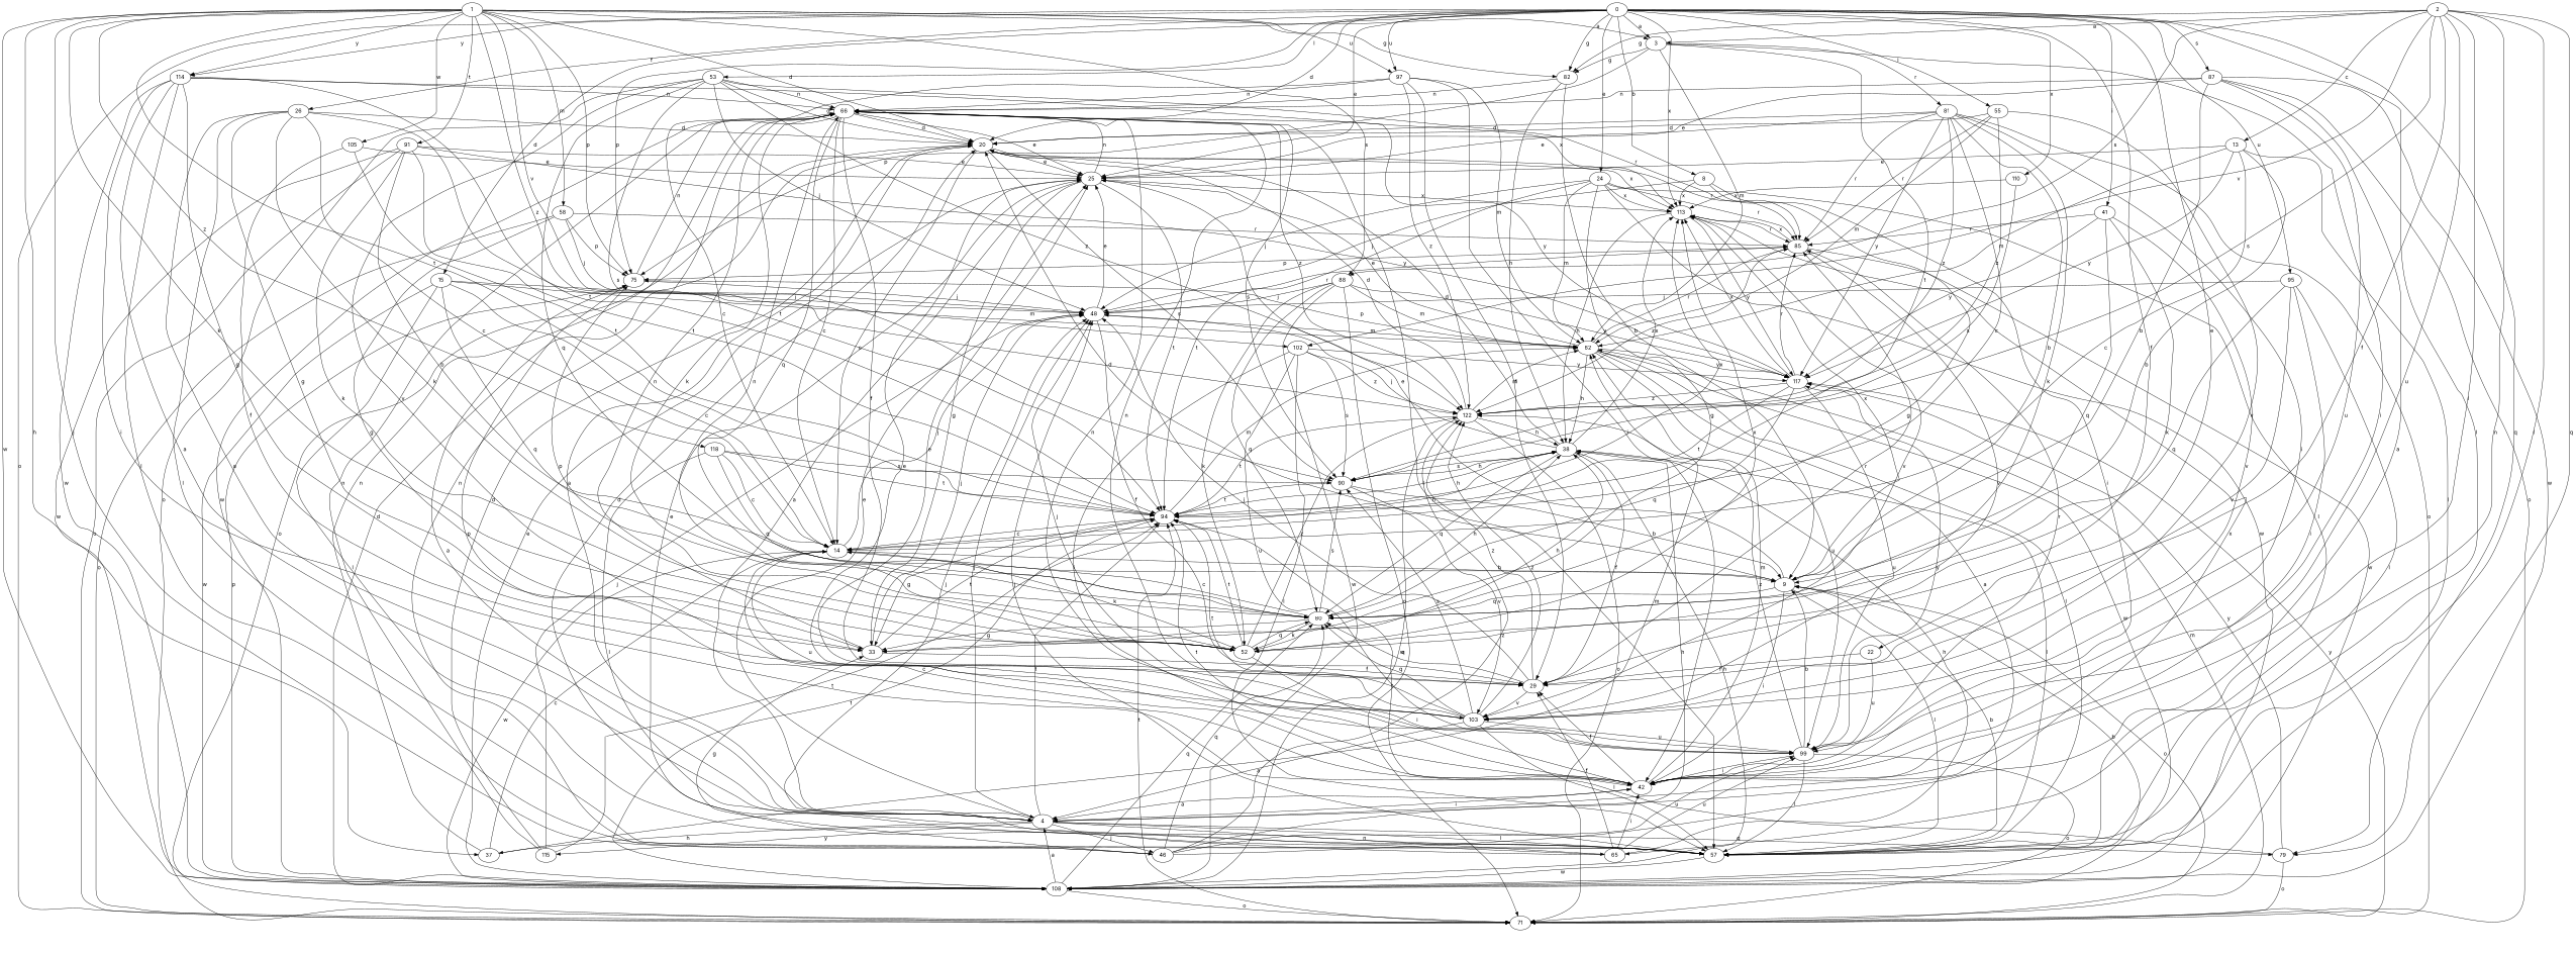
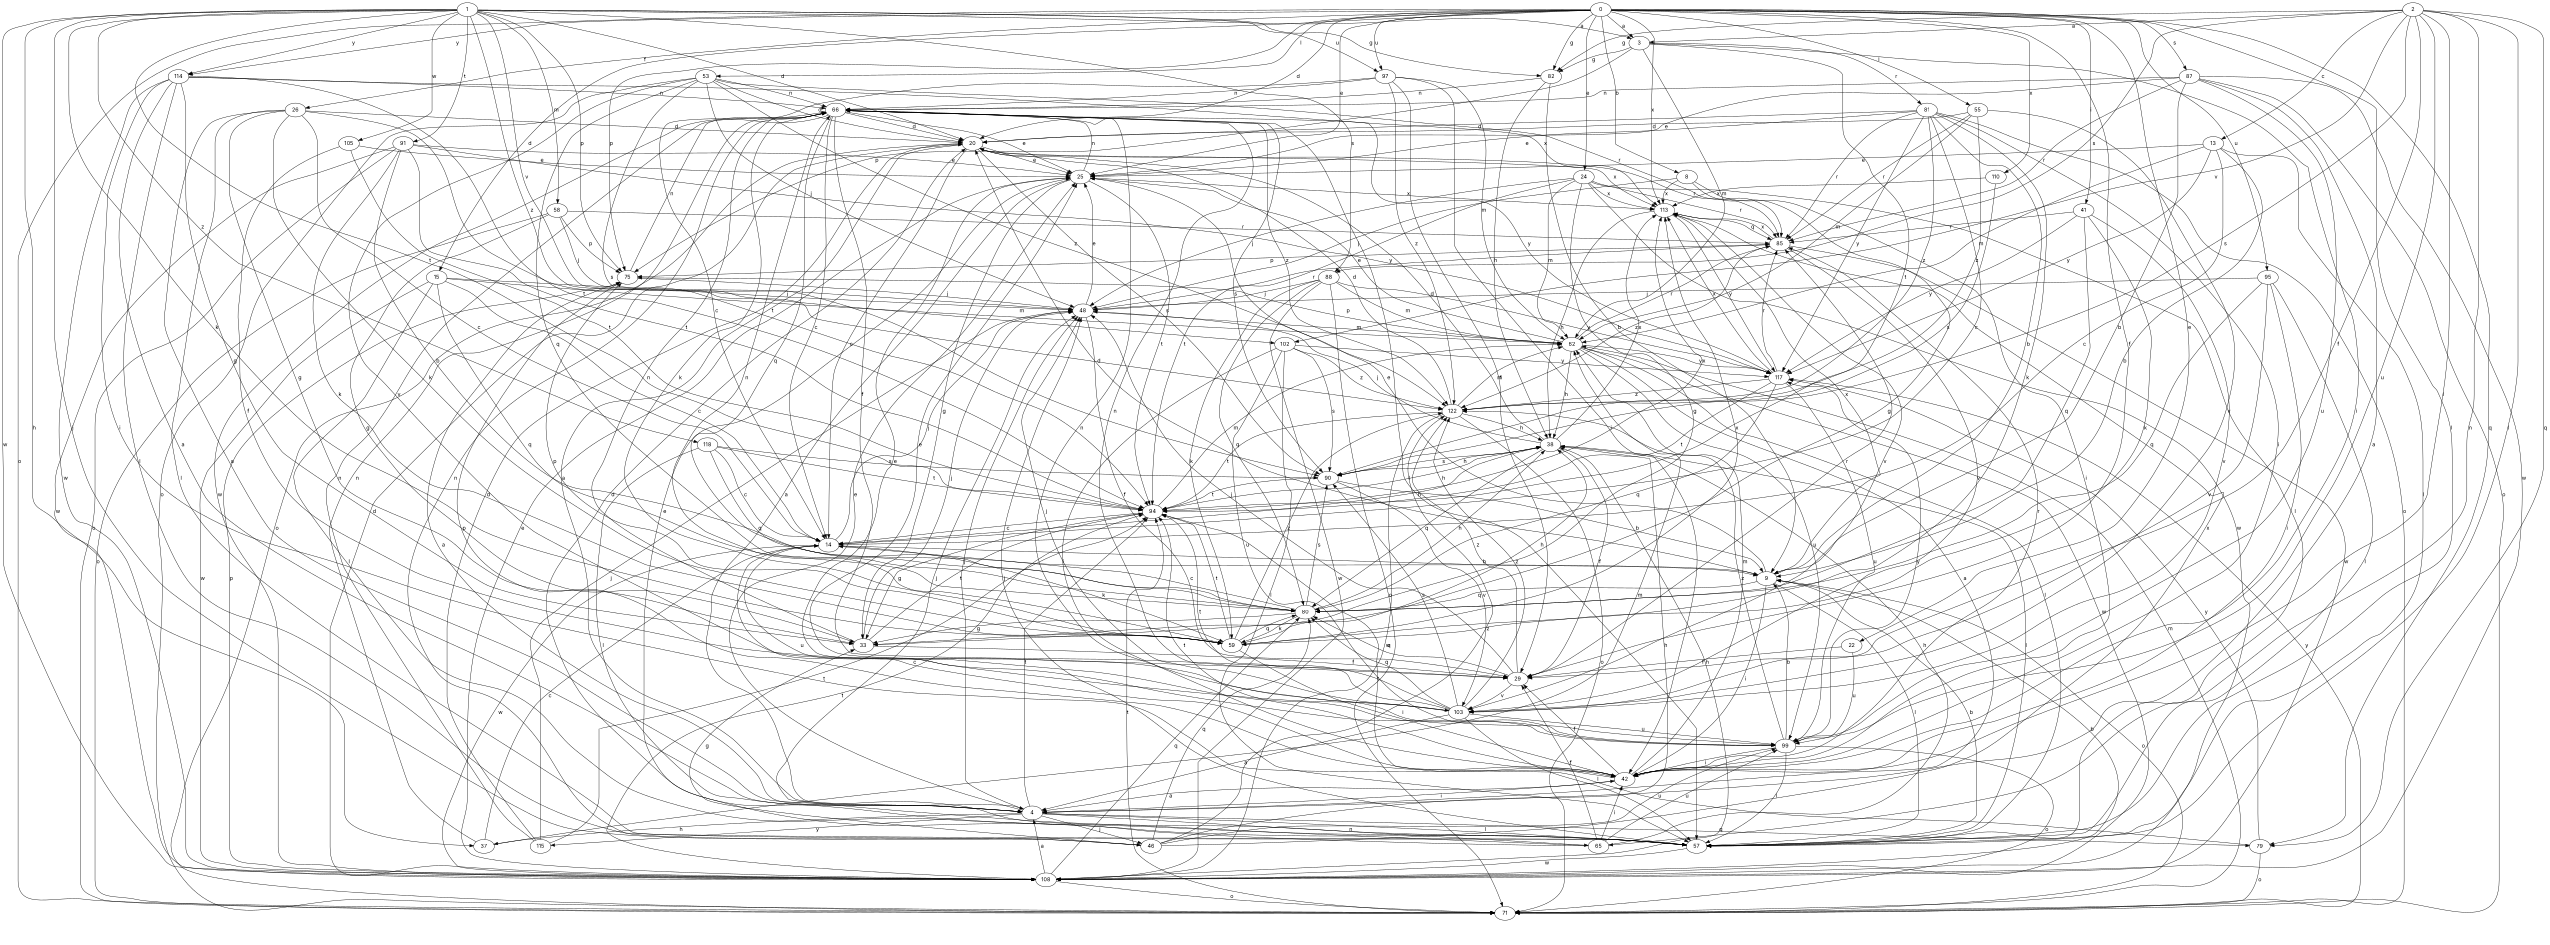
  strict digraph {
    fontname=Inter
    node [fontname=Inter]
    edge [fontname=Inter]
    0
    3
    8
    15
    20
    22
    24
    25
    26
    29
    n11 [label=82]
    41
    53
    55
    57
    71
    75
    79
    87
    95
    97
    110
    113
    114
    94
    42
    62
    81
    48
    33
    108
    80
    14
    90
    4
    85
    99
    66
-   52
+   52 [label=59]
    122
    103
    9
    38
    117
    1
    37
    46
    58
    88
    91
    102
    105
    118
    2
    13
    65
    115
    0 -> 3 [label=a]
    0 -> 8 [label=b]
    0 -> 15 [label=d]
    0 -> 20 [label=d]
    0 -> 22 [label=e]
    0 -> 24 [label=e]
    0 -> 25 [label=e]
    0 -> 26 [label=f]
    0 -> 29 [label=f]
    0 -> n11 [label=g]
    0 -> 41 [label=i]
    0 -> 53 [label=l]
    0 -> 55 [label=l]
    0 -> 57 [label=l]
    0 -> 71 [label=o]
    0 -> 75 [label=p]
    0 -> 79 [label=q]
    0 -> 87 [label=s]
    0 -> 95 [label=u]
    0 -> 97 [label=u]
    0 -> 110 [label=x]
    0 -> 113 [label=x]
    0 -> 114 [label=y]
    3 -> n11 [label=g]
    3 -> 75 [label=p]
    3 -> 94 [label=t]
    3 -> 42 [label=i]
    3 -> 62 [label=m]
    3 -> 81 [label=r]
    8 -> 113 [label=x]
    8 -> 42 [label=i]
    8 -> 48 [label=j]
    8 -> 33 [label=g]
    15 -> 57 [label=l]
    15 -> 62 [label=m]
    15 -> 48 [label=j]
    15 -> 108 [label=w]
    15 -> 80 [label=q]
    15 -> 14 [label=c]
    20 -> 25 [label=e]
    20 -> 71 [label=o]
    20 -> 113 [label=x]
    20 -> 14 [label=c]
    20 -> 90 [label=s]
    20 -> 4 [label=a]
    20 -> 85 [label=r]
    22 -> 29 [label=f]
    22 -> 99 [label=u]
    24 -> 57 [label=l]
    24 -> 113 [label=x]
    24 -> 94 [label=t]
    24 -> 62 [label=m]
    24 -> 48 [label=j]
    24 -> 33 [label=g]
    24 -> 108 [label=w]
    24 -> 85 [label=r]
    25 -> 113 [label=x]
    25 -> 94 [label=t]
    25 -> 33 [label=g]
    25 -> 4 [label=a]
    25 -> 66 [label=n]
    26 -> 20 [label=d]
    26 -> 57 [label=l]
    26 -> 94 [label=t]
    26 -> 33 [label=g]
    26 -> 14 [label=c]
    26 -> 4 [label=a]
    26 -> 52 [label=k]
    29 -> 48 [label=j]
    29 -> 80 [label=q]
    29 -> 85 [label=r]
    29 -> 122 [label=z]
    29 -> 103 [label=v]
    n11 -> 66 [label=n]
    n11 -> 9 [label=b]
    n11 -> 38 [label=h]
    41 -> 80 [label=q]
    41 -> 85 [label=r]
    41 -> 52 [label=k]
    41 -> 103 [label=v]
    41 -> 117 [label=y]
    53 -> 20 [label=d]
    53 -> 71 [label=o]
    53 -> 48 [label=j]
    53 -> 80 [label=q]
    53 -> 90 [label=s]
    53 -> 85 [label=r]
    53 -> 66 [label=n]
    53 -> 122 [label=z]
    53 -> 103 [label=v]
    55 -> 20 [label=d]
    55 -> 62 [label=m]
    55 -> 85 [label=r]
    55 -> 122 [label=z]
    55 -> 103 [label=v]
    57 -> 20 [label=d]
    57 -> 48 [label=j]
    57 -> 108 [label=w]
    57 -> 9 [label=b]
    71 -> 94 [label=t]
    71 -> 62 [label=m]
    71 -> 117 [label=y]
    75 -> 48 [label=j]
    75 -> 4 [label=a]
    75 -> 66 [label=n]
    79 -> 71 [label=o]
    79 -> 94 [label=t]
    79 -> 117 [label=y]
    87 -> 25 [label=e]
    87 -> 71 [label=o]
    87 -> 108 [label=w]
    87 -> 4 [label=a]
+   87 -> 85 [label=r]
    87 -> 99 [label=u]
    87 -> 66 [label=n]
    87 -> 9 [label=b]
    95 -> 57 [label=l]
    95 -> 42 [label=i]
    95 -> 48 [label=j]
    95 -> 80 [label=q]
    95 -> 103 [label=v]
    97 -> 29 [label=f]
    97 -> 42 [label=i]
    97 -> 62 [label=m]
    97 -> 14 [label=c]
    97 -> 66 [label=n]
    97 -> 122 [label=z]
    110 -> 113 [label=x]
    110 -> 90 [label=s]
-   113 -> 85 [label=r]
+   113 -> 85 [label=q]
    113 -> 103 [label=v]
    113 -> 38 [label=h]
    113 -> 117 [label=y]
    114 -> 57 [label=l]
    114 -> 113 [label=x]
    114 -> 94 [label=t]
    114 -> 42 [label=i]
    114 -> 33 [label=g]
    114 -> 108 [label=w]
    114 -> 4 [label=a]
    114 -> 66 [label=n]
    94 -> 113 [label=x]
    94 -> 62 [label=m]
    94 -> 33 [label=g]
    94 -> 14 [label=c]
    94 -> 38 [label=h]
    42 -> 29 [label=f]
    42 -> 75 [label=p]
    42 -> 94 [label=t]
    42 -> 62 [label=m]
    42 -> 14 [label=c]
    42 -> 4 [label=a]
    42 -> 85 [label=r]
    62 -> 25 [label=e]
    62 -> 57 [label=l]
    62 -> 75 [label=p]
    62 -> 108 [label=w]
    62 -> 4 [label=a]
    62 -> 85 [label=r]
    62 -> 99 [label=u]
    62 -> 38 [label=h]
    62 -> 117 [label=y]
    81 -> 20 [label=d]
    81 -> 25 [label=e]
    81 -> 71 [label=o]
    81 -> 42 [label=i]
    81 -> 14 [label=c]
    81 -> 85 [label=r]
    81 -> 52 [label=k]
    81 -> 122 [label=z]
    81 -> 9 [label=b]
    81 -> 117 [label=y]
    48 -> 25 [label=e]
    48 -> 29 [label=f]
    48 -> 62 [label=m]
    48 -> 85 [label=r]
    33 -> 29 [label=f]
    33 -> 94 [label=t]
    33 -> 48 [label=j]
    33 -> 66 [label=n]
    108 -> 20 [label=d]
    108 -> 25 [label=e]
    108 -> 71 [label=o]
    108 -> 75 [label=p]
    108 -> 94 [label=t]
    108 -> 80 [label=q]
    108 -> 4 [label=a]
    108 -> 9 [label=b]
    108 -> 38 [label=h]
    80 -> 33 [label=g]
    80 -> 14 [label=c]
    80 -> 90 [label=s]
    80 -> 52 [label=k]
    80 -> 38 [label=h]
    14 -> 48 [label=j]
    14 -> 108 [label=w]
    14 -> 99 [label=u]
    14 -> 52 [label=k]
    14 -> 9 [label=b]
    14 -> 38 [label=h]
    90 -> 94 [label=t]
    90 -> 103 [label=v]
    90 -> 9 [label=b]
    90 -> 38 [label=h]
    4 -> 25 [label=e]
    4 -> 57 [label=l]
    4 -> 79 [label=q]
    4 -> 94 [label=t]
    4 -> 42 [label=i]
    4 -> 48 [label=j]
    4 -> 37 [label=h]
    4 -> 46 [label=j]
    4 -> 65 [label=n]
    4 -> 115 [label=y]
    85 -> 75 [label=p]
    85 -> 113 [label=x]
    85 -> 108 [label=w]
    85 -> 122 [label=z]
    85 -> 103 [label=v]
    99 -> 25 [label=e]
    99 -> 57 [label=l]
    99 -> 71 [label=o]
    99 -> 42 [label=i]
    99 -> 66 [label=n]
    99 -> 122 [label=z]
    99 -> 9 [label=b]
    99 -> 117 [label=y]
    66 -> 20 [label=d]
    66 -> 25 [label=e]
    66 -> 29 [label=f]
    66 -> 57 [label=l]
    66 -> 108 [label=w]
    66 -> 80 [label=q]
    66 -> 14 [label=c]
    66 -> 90 [label=s]
    66 -> 52 [label=k]
    66 -> 122 [label=z]
    66 -> 117 [label=y]
    52 -> 75 [label=p]
    52 -> 113 [label=x]
    52 -> 94 [label=t]
    52 -> 42 [label=i]
    52 -> 80 [label=q]
    52 -> 66 [label=n]
    52 -> 122 [label=z]
    52 -> 38 [label=h]
    122 -> 20 [label=d]
    122 -> 71 [label=o]
    122 -> 94 [label=t]
    122 -> 62 [label=m]
    122 -> 108 [label=w]
    122 -> 38 [label=h]
    103 -> 25 [label=e]
    103 -> 57 [label=l]
    103 -> 94 [label=t]
    103 -> 48 [label=j]
    103 -> 80 [label=q]
    103 -> 90 [label=s]
    103 -> 4 [label=a]
    103 -> 99 [label=u]
    103 -> 66 [label=n]
    103 -> 122 [label=z]
    9 -> 20 [label=d]
    9 -> 25 [label=e]
    9 -> 57 [label=l]
    9 -> 71 [label=o]
    9 -> 113 [label=x]
    9 -> 42 [label=i]
    9 -> 80 [label=q]
    38 -> 20 [label=d]
    38 -> 29 [label=f]
    38 -> 57 [label=l]
    38 -> 113 [label=x]
    38 -> 48 [label=j]
    38 -> 80 [label=q]
    38 -> 90 [label=s]
    117 -> 113 [label=x]
    117 -> 94 [label=t]
    117 -> 80 [label=q]
    117 -> 85 [label=r]
    117 -> 99 [label=u]
    117 -> 122 [label=z]
    1 -> 3 [label=a]
    1 -> 20 [label=d]
    1 -> n11 [label=g]
    1 -> 75 [label=p]
    1 -> 97 [label=u]
    1 -> 114 [label=y]
    1 -> 94 [label=t]
    1 -> 108 [label=w]
    1 -> 52 [label=k]
    1 -> 122 [label=z]
    1 -> 37 [label=h]
    1 -> 46 [label=j]
    1 -> 58 [label=m]
    1 -> 88 [label=s]
    1 -> 91 [label=t]
    1 -> 102 [label=v]
    1 -> 105 [label=w]
    1 -> 118 [label=z]
    37 -> 62 [label=m]
    37 -> 14 [label=c]
    37 -> 66 [label=n]
    46 -> 113 [label=x]
    46 -> 33 [label=g]
    46 -> 80 [label=q]
    46 -> 99 [label=u]
    46 -> 66 [label=n]
    46 -> 122 [label=z]
    46 -> 38 [label=h]
    58 -> 71 [label=o]
    58 -> 75 [label=p]
    58 -> 48 [label=j]
    58 -> 33 [label=g]
    58 -> 85 [label=r]
    88 -> 71 [label=o]
    88 -> 62 [label=m]
    88 -> 48 [label=j]
    88 -> 108 [label=w]
    88 -> 80 [label=q]
    88 -> 52 [label=k]
    88 -> 117 [label=y]
    91 -> 25 [label=e]
    91 -> 71 [label=o]
    91 -> 94 [label=t]
    91 -> 108 [label=w]
    91 -> 52 [label=k]
    91 -> 9 [label=b]
    91 -> 117 [label=y]
    102 -> 57 [label=l]
    102 -> 42 [label=i]
    102 -> 90 [label=s]
    102 -> 99 [label=u]
    102 -> 122 [label=z]
    102 -> 117 [label=y]
    105 -> 25 [label=e]
    105 -> 29 [label=f]
    105 -> 94 [label=t]
    118 -> 57 [label=l]
    118 -> 94 [label=t]
    118 -> 80 [label=q]
    118 -> 14 [label=c]
    118 -> 90 [label=s]
    2 -> 3 [label=a]
    2 -> 29 [label=f]
    2 -> n11 [label=g]
    2 -> 57 [label=l]
    2 -> 79 [label=q]
    2 -> 42 [label=i]
    2 -> 90 [label=s]
    2 -> 99 [label=u]
    2 -> 88 [label=s]
    2 -> 102 [label=v]
    2 -> 13 [label=c]
    2 -> 65 [label=n]
    13 -> 25 [label=e]
    13 -> 57 [label=l]
    13 -> 62 [label=m]
    13 -> 14 [label=c]
    13 -> 9 [label=b]
    13 -> 117 [label=y]
    65 -> 25 [label=e]
    65 -> 29 [label=f]
    65 -> 42 [label=i]
    65 -> 48 [label=j]
    65 -> 99 [label=u]
    65 -> 38 [label=h]
    115 -> 20 [label=d]
    115 -> 94 [label=t]
    115 -> 48 [label=j]
    115 -> 66 [label=n]
  }
